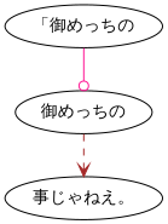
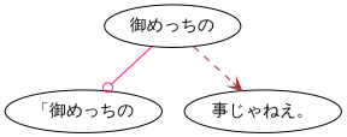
  digraph {
    n1 [label="「御めっちの"]
    n2 [label="御めっちの"]
    n3 [label="事じゃねえ。"]
-   n1 -> n2 [arrowhead=odot color=deeppink style=solid]
+   n2 -> n1 [arrowhead=odot color=deeppink style=solid]
    n2 -> n3 [arrowhead=vee color=brown style=dashed]
  }
